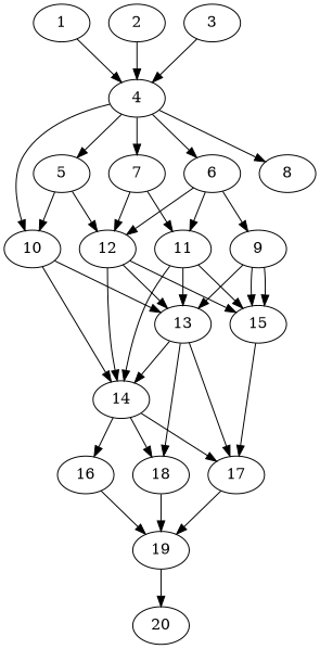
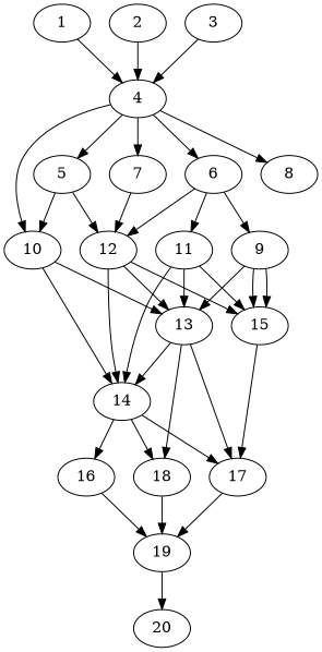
  digraph {
    node [alpha=0.04]
    1 [alpha=0.20 expect_size=48045056]
    4 [alpha=0.14 expect_size=15944704]
    5 [alpha=0.03 expect_size=38920192]
    6 [alpha=0.12 expect_size=31963136]
    7 [alpha=0.14 expect_size=47092736]
    8 [expect_size=35589120]
    10 [expect_size=16911360]
    12 [alpha=0.16 expect_size=38671360]
    9 [alpha=0.01 expect_size=37985280]
    11 [alpha=0.10 expect_size=38939648]
    2 [alpha=0.10 expect_size=42912768]
    3 [alpha=0.05 expect_size=9558016]
    13 [alpha=0.08 expect_size=14554112]
    14 [alpha=0.18 expect_size=25658368]
    15 [alpha=0.16 expect_size=11679744]
    17 [alpha=0.03 expect_size=46175232]
    18 [expect_size=31735808]
    16 [alpha=0.16 expect_size=18969600]
    19 [expect_size=41062400]
    20 [alpha=0.17 expect_size=43506688]
    1 -> 4
    4 -> 5
    4 -> 6
    4 -> 7
    4 -> 8
    4 -> 10
    5 -> 10
    5 -> 12
    6 -> 12
    6 -> 9
    6 -> 11
    7 -> 12
-   7 -> 11
    10 -> 13
    10 -> 14
    12 -> 13
    12 -> 14
    12 -> 15
    9 -> 13
    9 -> 15
    9 -> 15
    11 -> 13
    11 -> 14
    11 -> 15
    2 -> 4
    3 -> 4
    13 -> 14
    13 -> 17
    13 -> 18
    14 -> 17
    14 -> 18
    14 -> 16
    15 -> 17
    17 -> 19
    18 -> 19
    16 -> 19
    19 -> 20
  }
